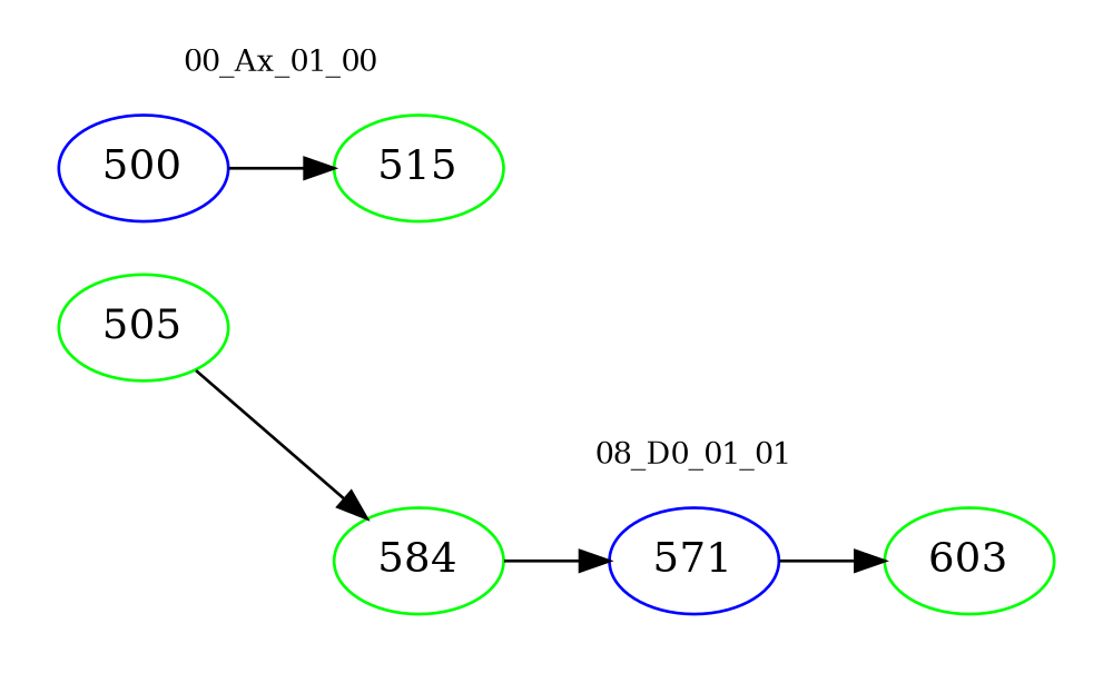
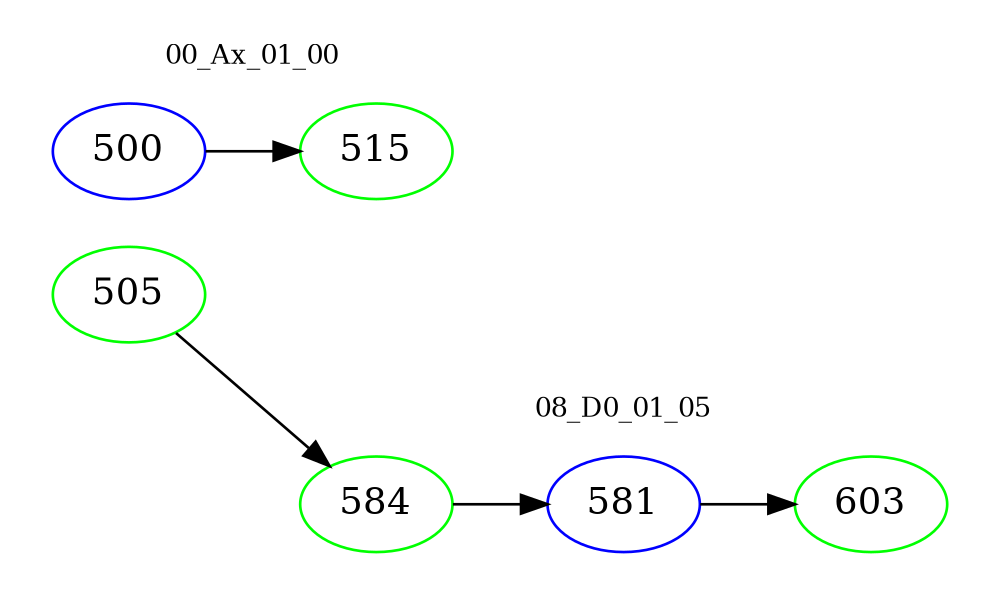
  digraph {
    rankdir=LR
    node [color=green]
    edge [color=black]
    n1 [label=505]
    n2 [color=blue label=500]
    n3 [label=515]
    n4 [label=584]
-   n5 [color=blue label=571]
+   n5 [color=blue label=581]
    n6 [label=603]
    subgraph cluster_1 {
      color=white
      fontsize=10
      label="00_Ax_01_00"
      n1
      n2
      n3
    }
    subgraph cluster_2 {
      color=white
      fontsize=10
-     label="08_D0_01_01"
+     label="08_D0_01_05"
      n4
      n5
      n6
    }
    n1 -> n4
    n2 -> n3
    n4 -> n5
    n5 -> n6
  }
